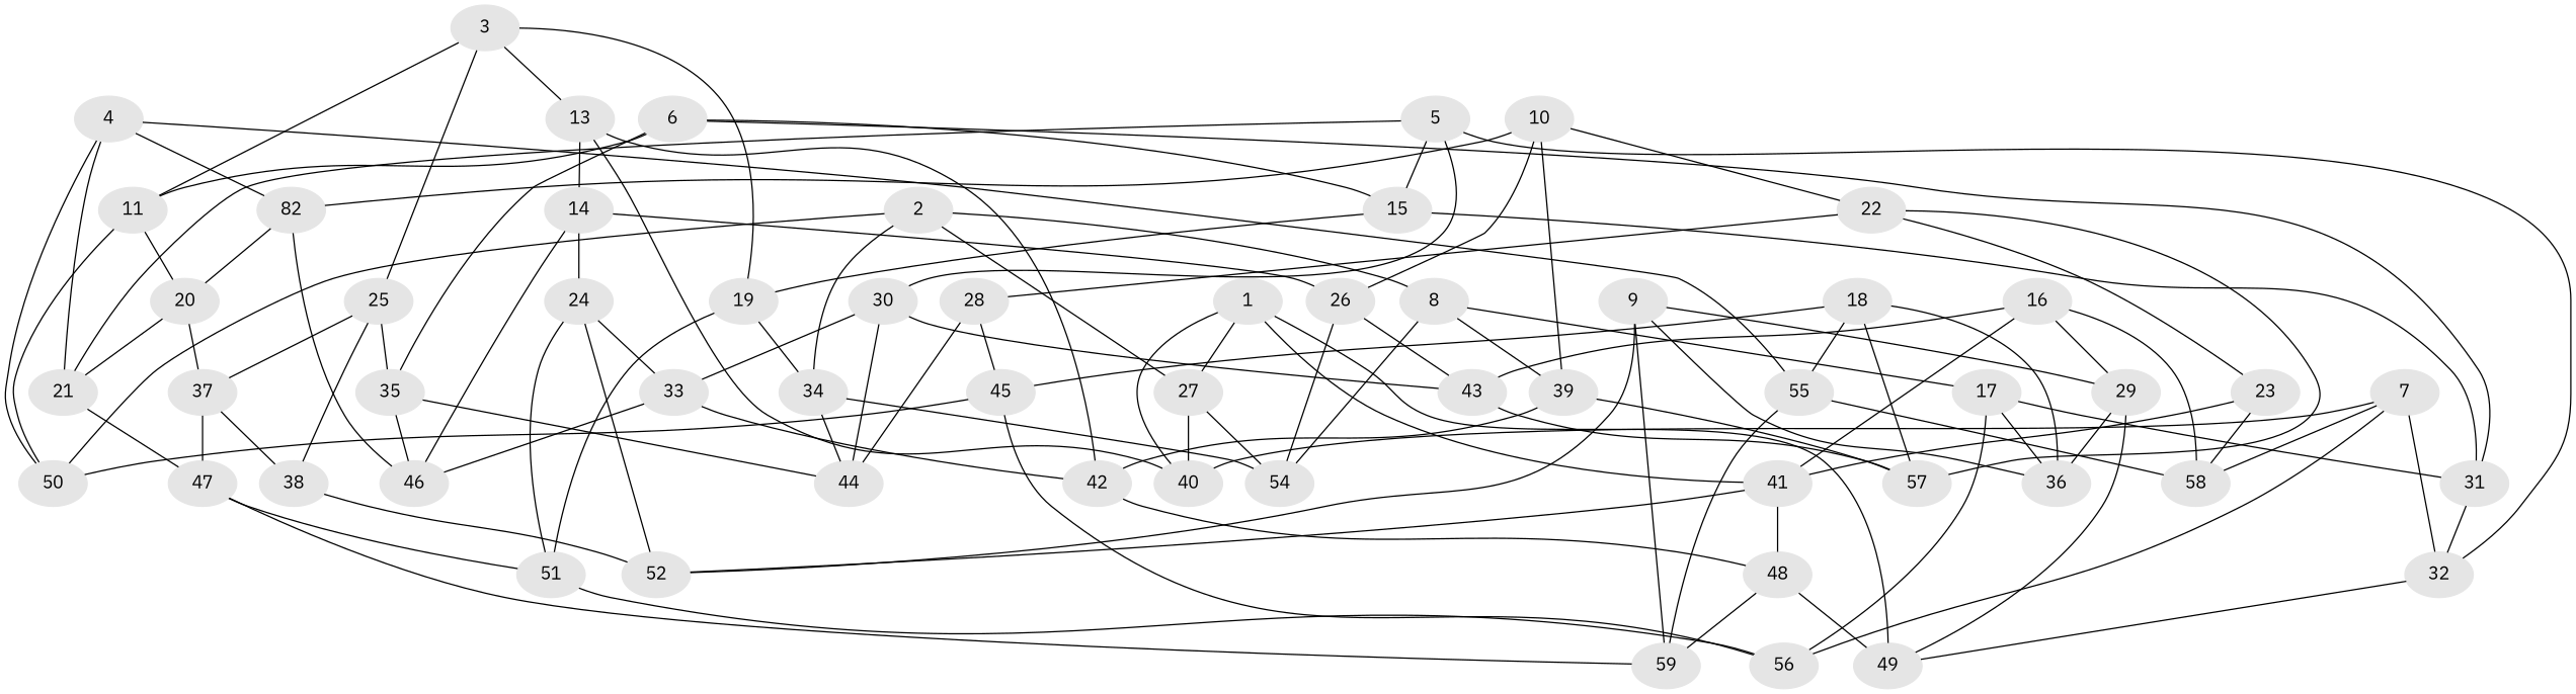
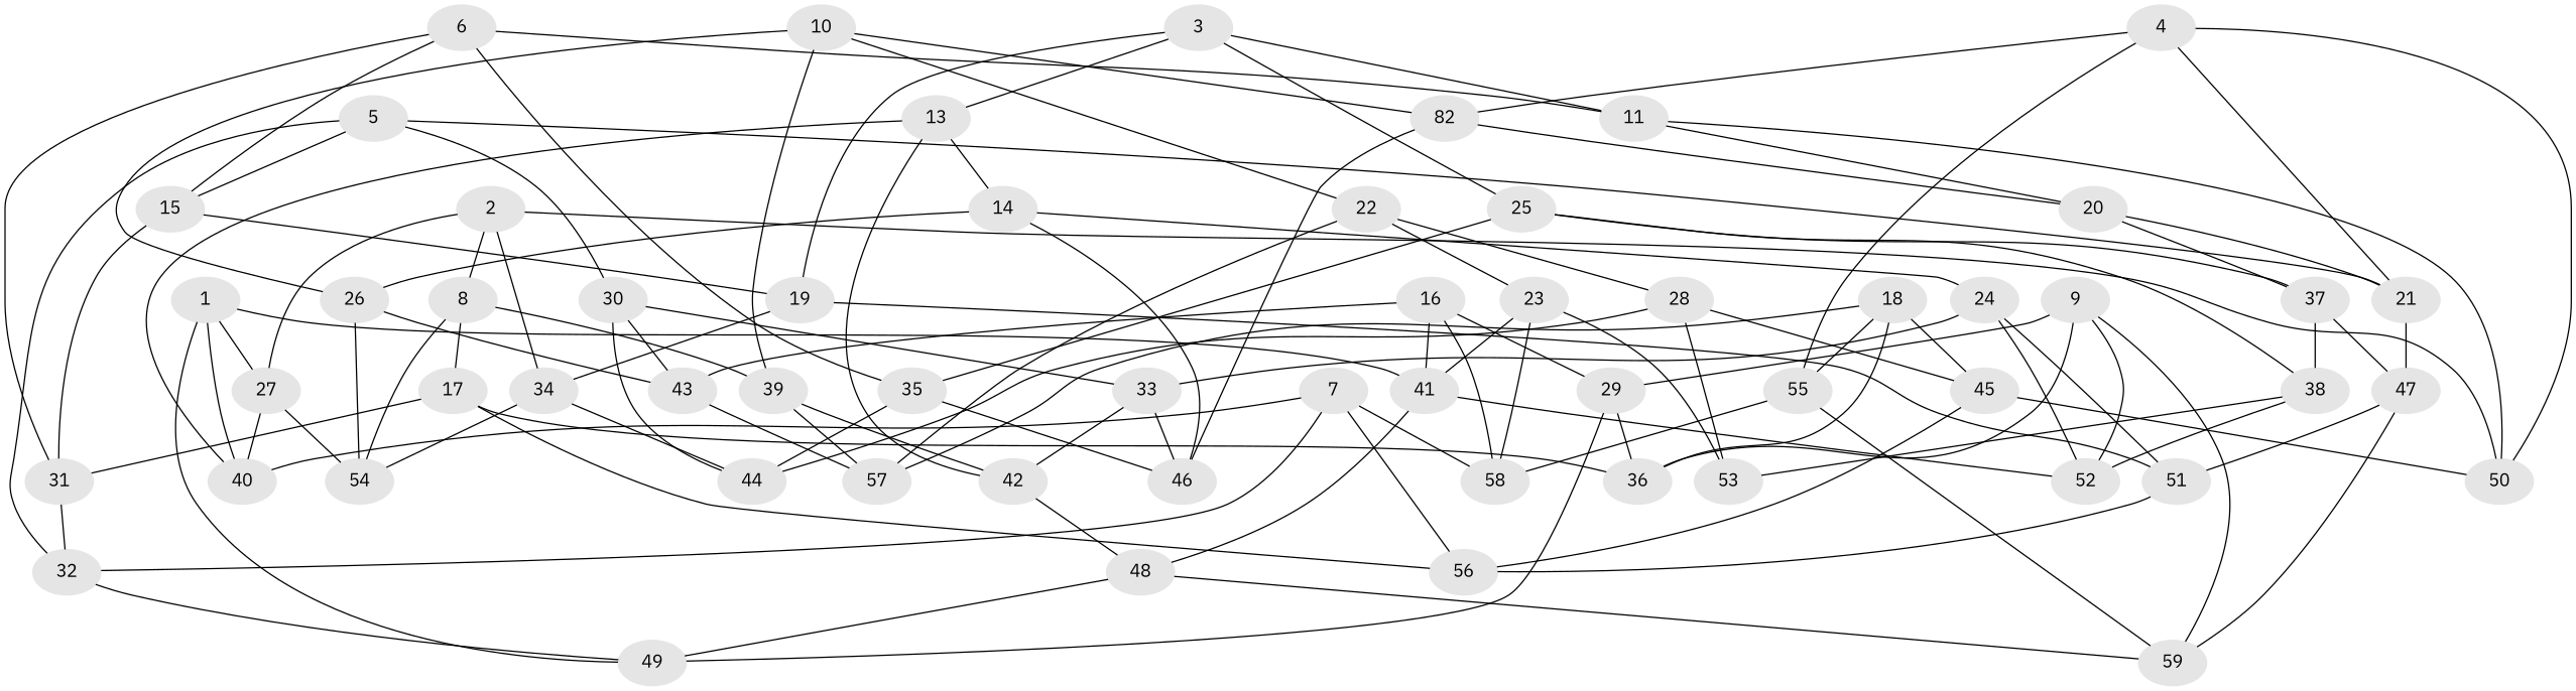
  graph {
    fontname="IBM Plex Sans"
    node [color=gray90 fontname="IBM Plex Sans" style=filled]
    edge [fontname="IBM Plex Sans"]
    1
    27
    40
    49
    41
    54
    2
    8
    34
    50
    17
    39
    44
    3
    11
    13
    19
    25
    20
    14
    42
    51
    35
    37
    38
    4
    n27 [label=82]
    21
    55
    46
    47
    58
    59
    5
    15
    30
    32
    31
    43
    33
    6
    7
    56
    36
    57
    9
    29
    52
    10
    22
    26
    23
    28
    24
    48
    16
    18
    45
+   53
    1 -- 27
    1 -- 40
    1 -- 49
    1 -- 41
    27 -- 40
    27 -- 54
    41 -- 52
    41 -- 48
    2 -- 27
    2 -- 8
    2 -- 34
    2 -- 50
    8 -- 54
    8 -- 17
    8 -- 39
    34 -- 54
    34 -- 44
    17 -- 31
    17 -- 56
    17 -- 36
    39 -- 42
    39 -- 57
    3 -- 11
    3 -- 13
    3 -- 19
    3 -- 25
    11 -- 50
    11 -- 20
    13 -- 40
    13 -- 14
    13 -- 42
    19 -- 34
    19 -- 51
    25 -- 35
    25 -- 37
    25 -- 38
    20 -- 37
    20 -- 21
    14 -- 46
    14 -- 26
    14 -- 24
    42 -- 48
    51 -- 56
    35 -- 44
    35 -- 46
    37 -- 38
    37 -- 47
    38 -- 52
+   38 -- 53
    4 -- 50
    4 -- n27
    4 -- 21
    4 -- 55
    n27 -- 20
    n27 -- 46
    21 -- 47
    55 -- 58
    55 -- 59
    47 -- 51
    47 -- 59
    5 -- 21
    5 -- 15
    5 -- 30
    5 -- 32
    15 -- 19
    15 -- 31
    30 -- 44
    30 -- 43
    30 -- 33
    32 -- 49
    31 -- 32
    43 -- 57
    33 -- 42
    33 -- 46
    6 -- 11
    6 -- 35
    6 -- 15
    6 -- 31
    7 -- 40
    7 -- 58
    7 -- 32
    7 -- 56
    9 -- 59
    9 -- 36
    9 -- 29
    9 -- 52
    29 -- 49
    29 -- 36
    10 -- 39
    10 -- n27
    10 -- 22
    10 -- 26
    22 -- 57
    22 -- 23
    22 -- 28
    26 -- 54
    26 -- 43
    23 -- 41
    23 -- 58
+   23 -- 53
    28 -- 44
    28 -- 45
+   28 -- 53
    24 -- 51
    24 -- 33
    24 -- 52
    48 -- 49
    48 -- 59
    16 -- 41
    16 -- 58
    16 -- 43
    16 -- 29
    18 -- 55
    18 -- 36
    18 -- 57
    18 -- 45
    45 -- 50
    45 -- 56
  }
